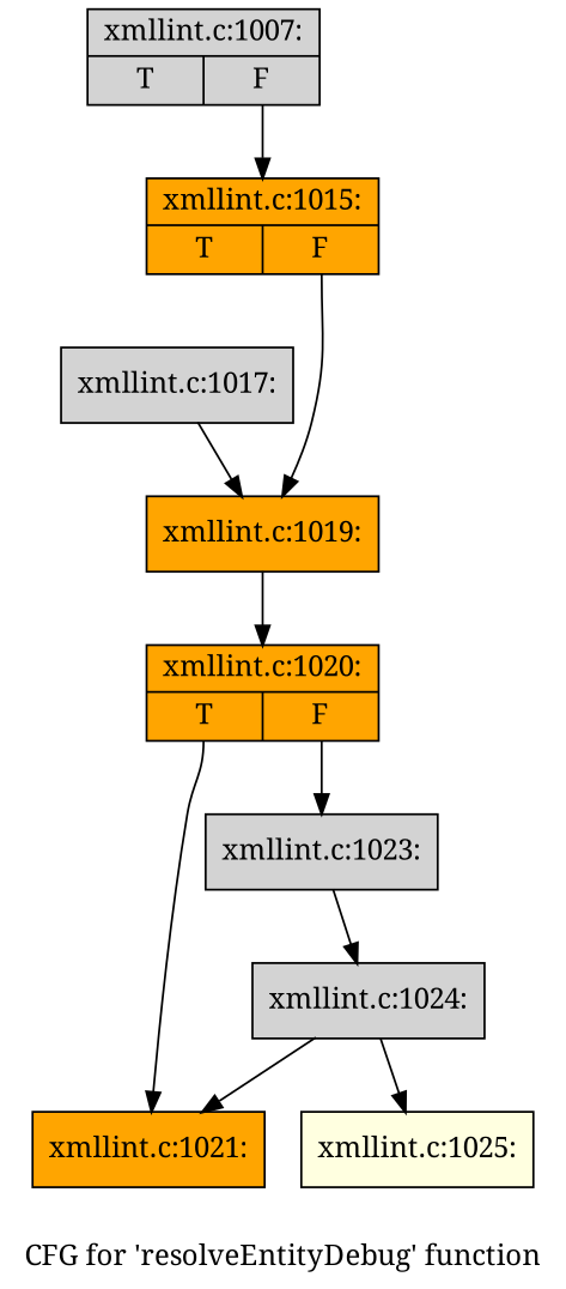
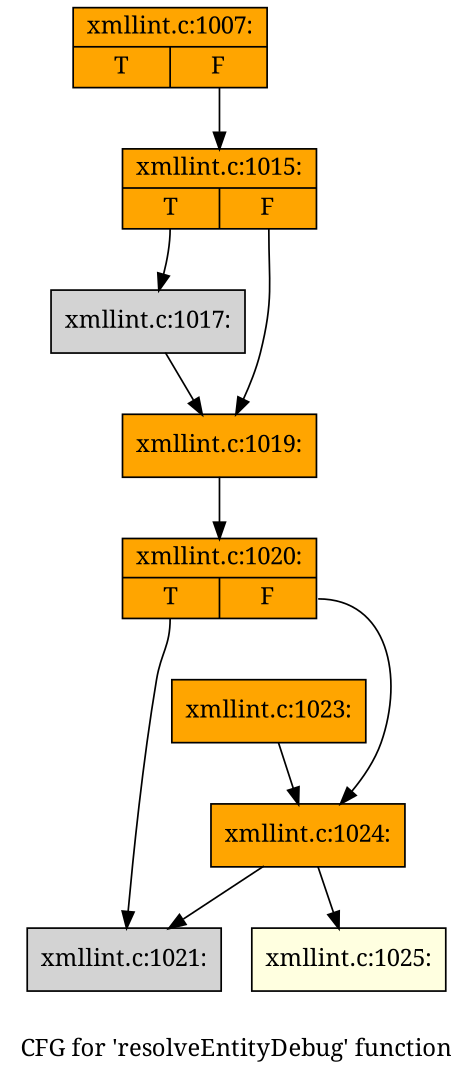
  digraph {
    fontname="Noto Serif"
    label="CFG for 'resolveEntityDebug' function"
    node [fillcolor=orange fontname="Noto Serif" shape=record style=filled]
    edge [fontname="Noto Serif"]
-   n1 [fillcolor=lightgrey label="{xmllint.c:1007:|{<s0>T|<s1>F}}"]
+   n1 [label="{xmllint.c:1007:|{<s0>T|<s1>F}}"]
    n2 [label="{xmllint.c:1015:|{<s0>T|<s1>F}}"]
    n3 [fillcolor=lightgrey label="{xmllint.c:1017:}"]
    n4 [label="{xmllint.c:1019:}"]
    n5 [fillcolor=lightyellow label="{xmllint.c:1025:}"]
    n6 [label="{xmllint.c:1020:|{<s0>T|<s1>F}}"]
-   n7 [label="{xmllint.c:1021:}"]
-   n8 [fillcolor=lightgrey label="{xmllint.c:1023:}"]
-   n9 [fillcolor=lightgrey label="{xmllint.c:1024:}"]
+   n7 [fillcolor=lightgrey label="{xmllint.c:1021:}"]
+   n8 [label="{xmllint.c:1023:}"]
+   n9 [label="{xmllint.c:1024:}"]
    n1 -> n2 [tailport=s1]
+   n2 -> n3 [tailport=s0]
    n2 -> n4 [tailport=s1]
    n3 -> n4
    n4 -> n6
    n6 -> n7 [tailport=s0]
-   n6 -> n8 [tailport=s1]
+   n6 -> n9 [tailport=s1]
    n8 -> n9
    n9 -> n5
    n9 -> n7
  }
